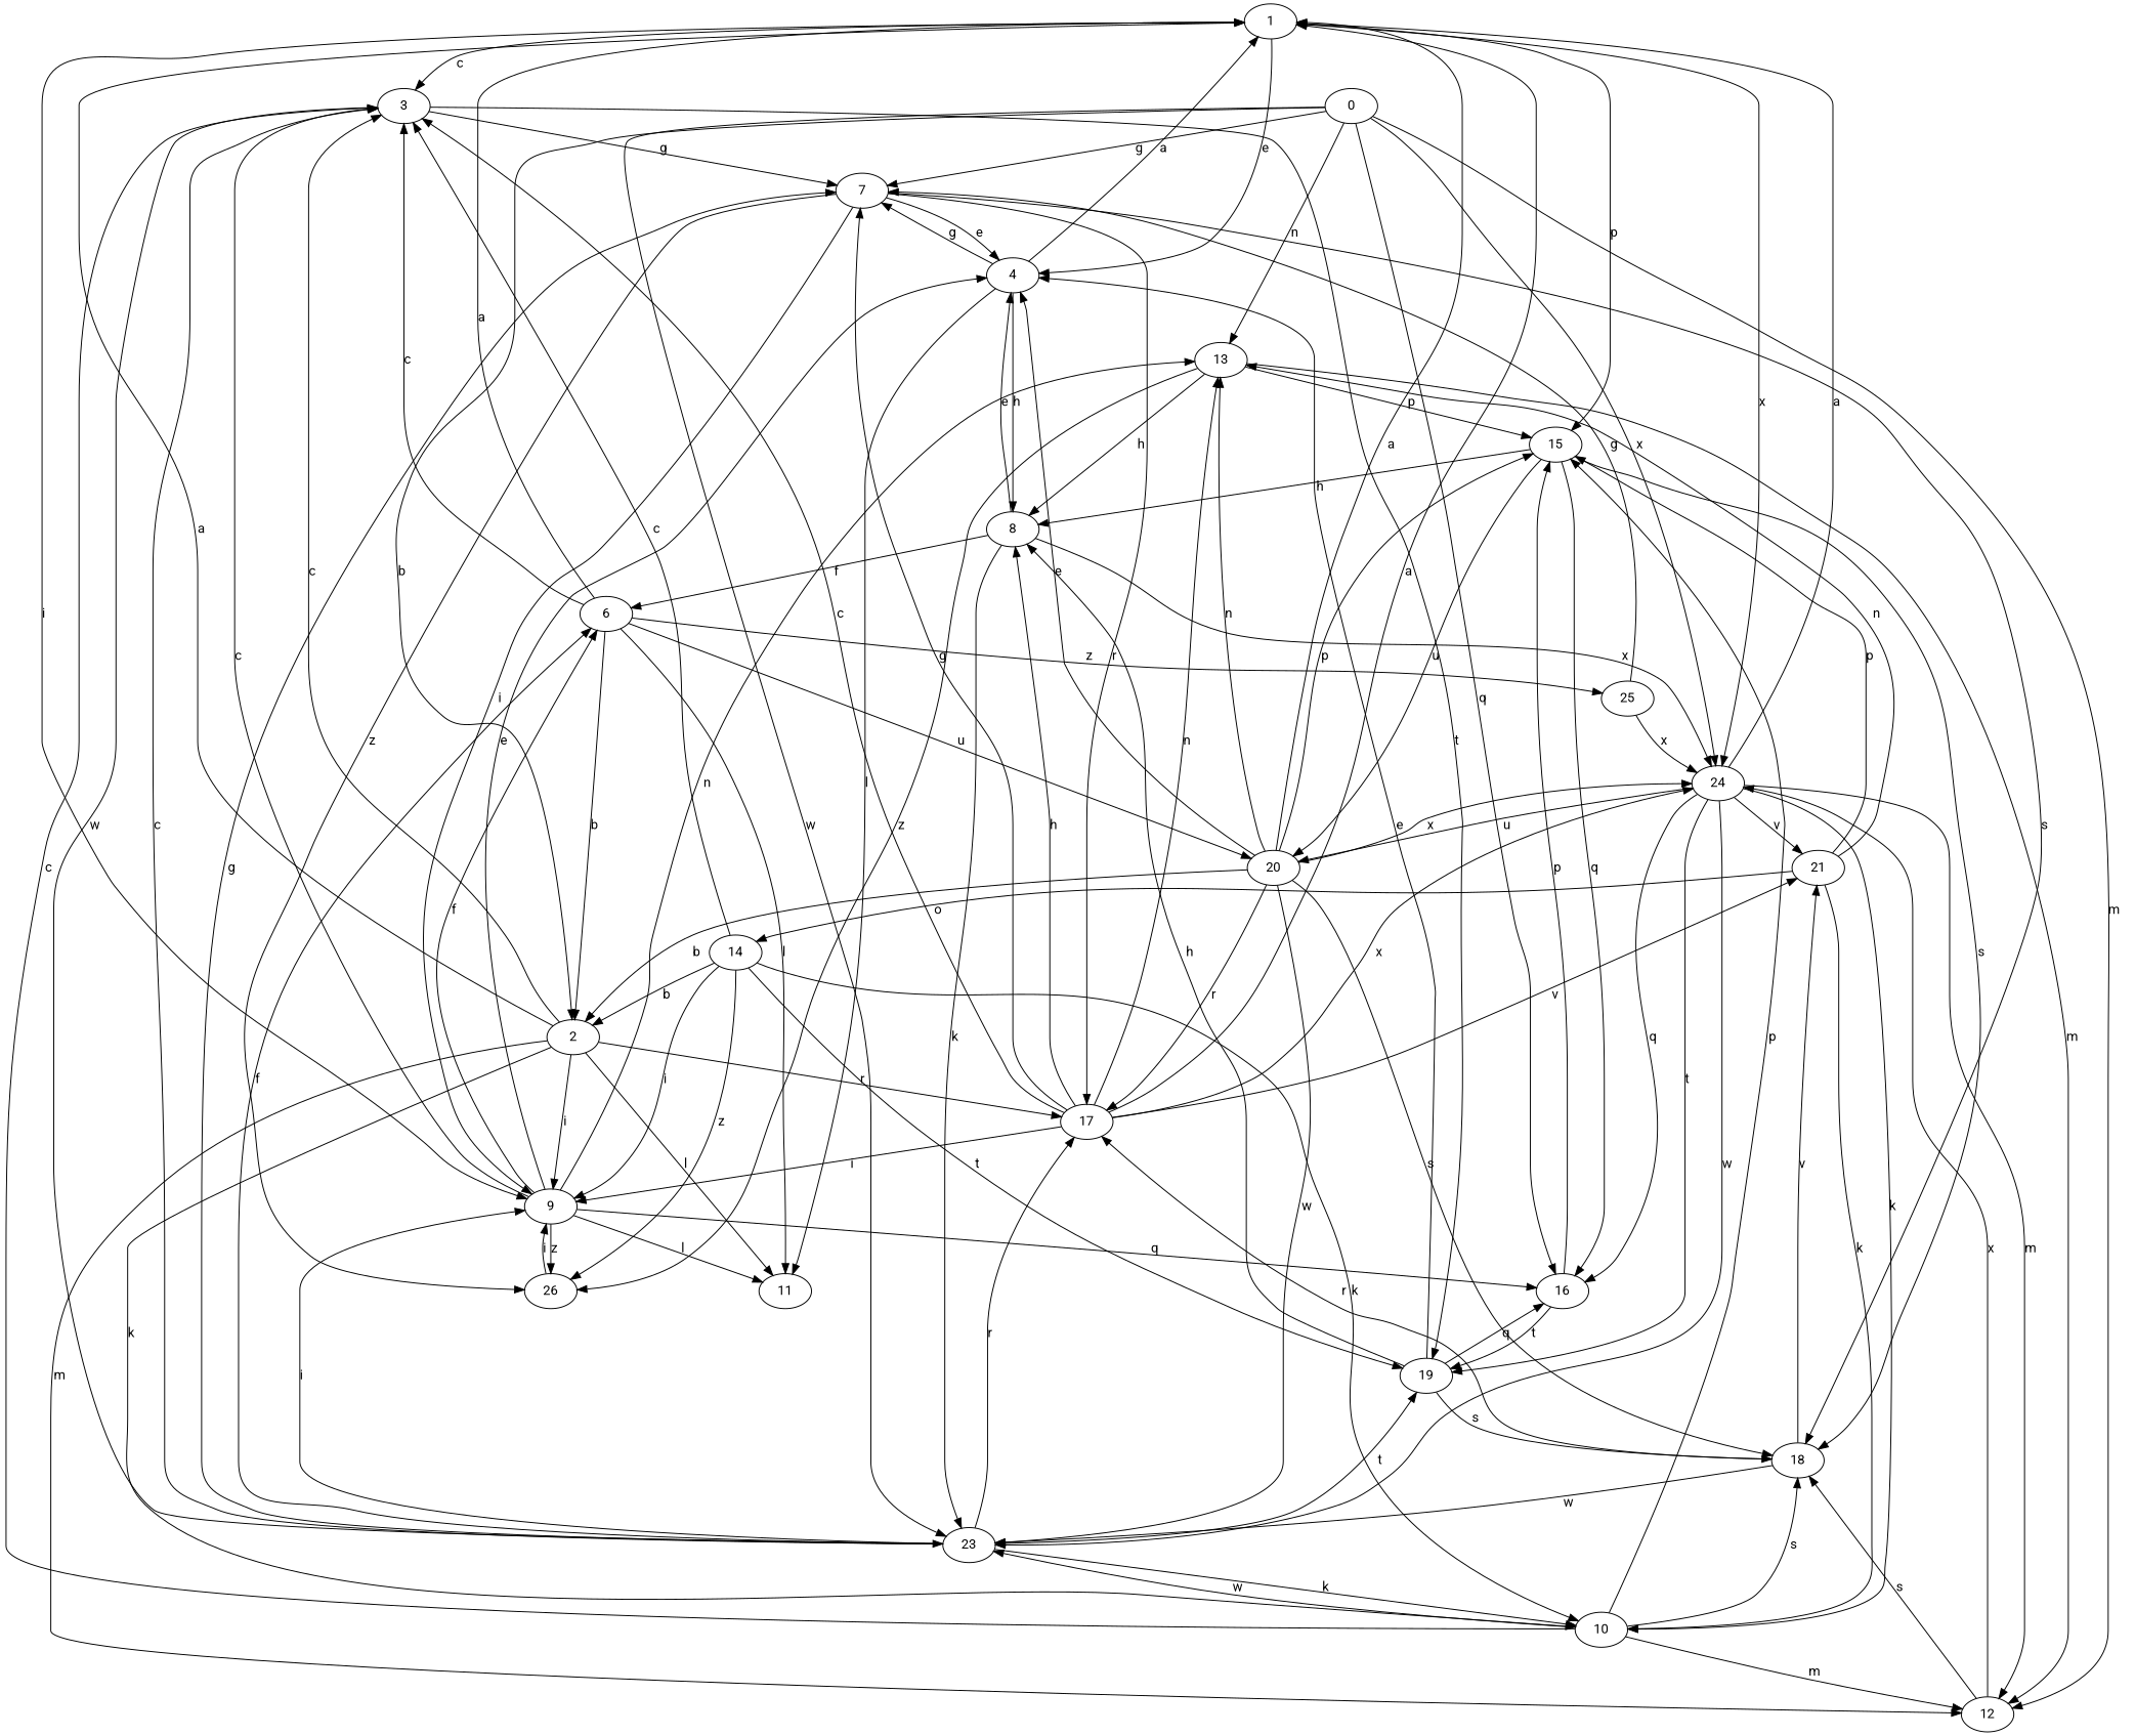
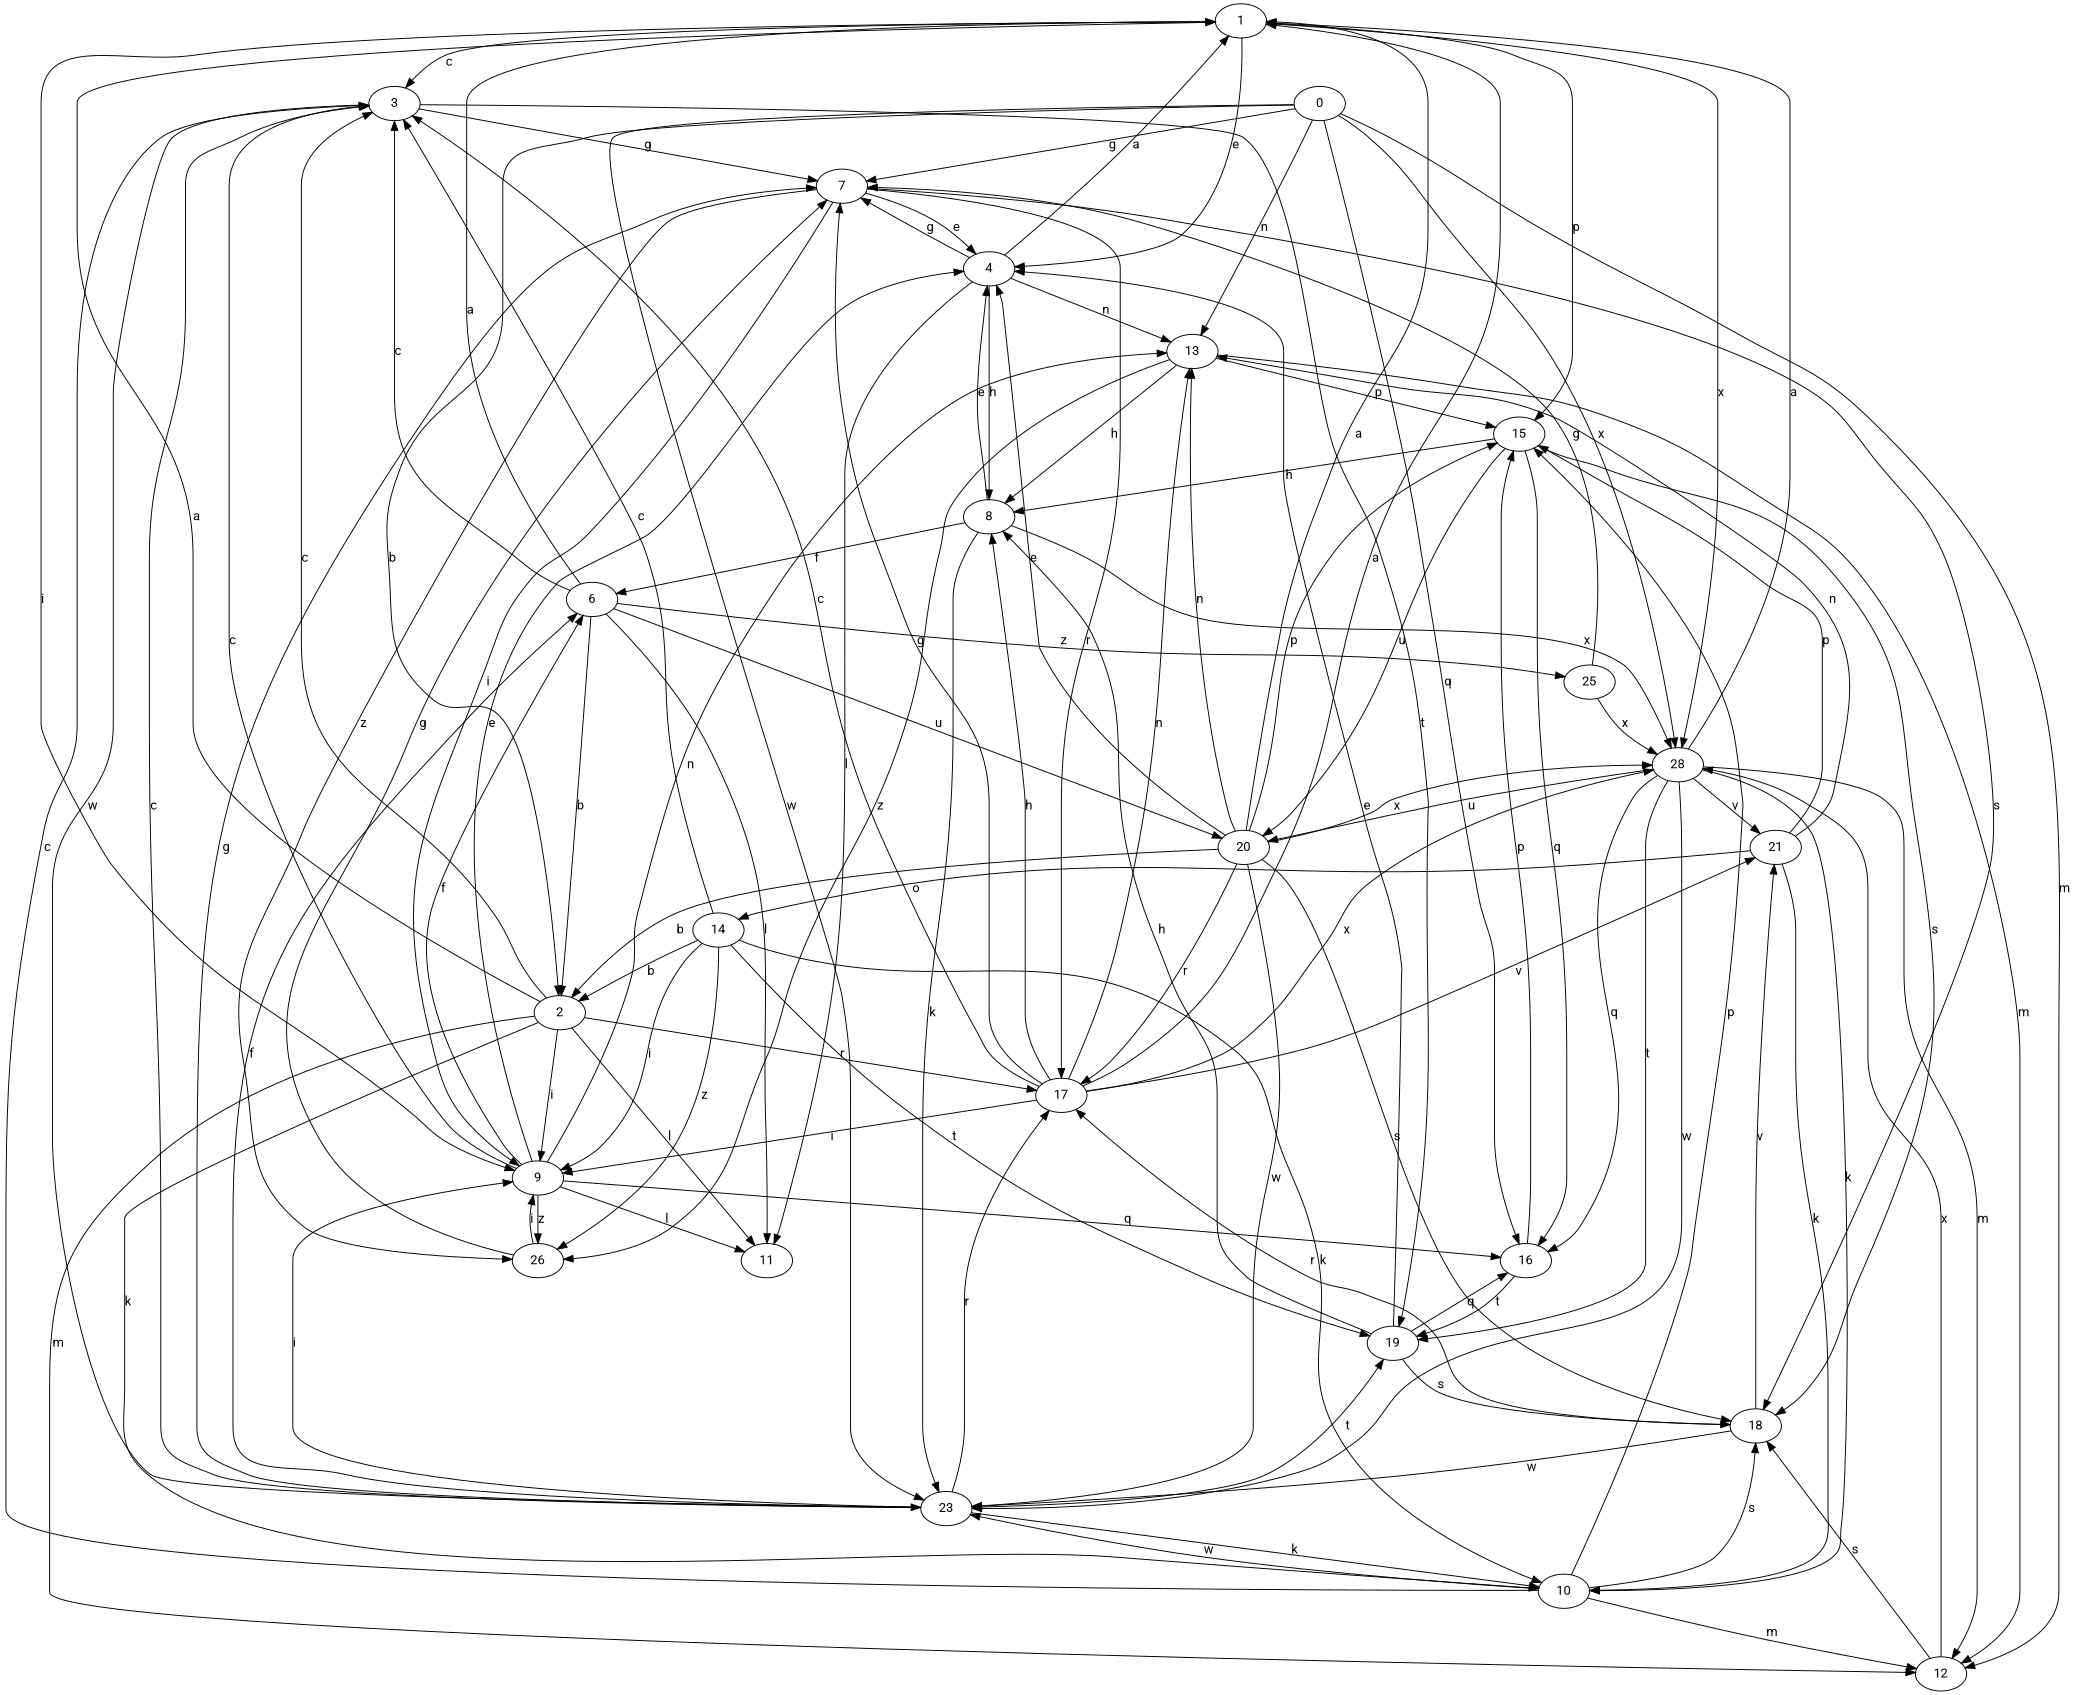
  strict digraph {
    fontname=Roboto
    node [fontname=Roboto]
    edge [fontname=Roboto]
    1
    3
    4
    9
    15
-   24
+   24 [label=28]
    7
    19
    23
    11
    8
    13
    16
    6
    26
    20
    18
    10
    12
    21
    2
    17
    0
    25
    14
    1 -> 3 [label=c]
    1 -> 4 [label=e]
    1 -> 9 [label=i]
    1 -> 15 [label=p]
    1 -> 24 [label=x]
    3 -> 7 [label=g]
    3 -> 19 [label=t]
    3 -> 23 [label=w]
    4 -> 1 [label=a]
    4 -> 7 [label=g]
    4 -> 11 [label=l]
    4 -> 8 [label=h]
+   4 -> 13 [label=n]
    9 -> 3 [label=c]
    9 -> 4 [label=e]
    9 -> 11 [label=l]
    9 -> 13 [label=n]
    9 -> 16 [label=q]
    9 -> 6 [label=f]
    9 -> 26 [label=z]
    15 -> 8 [label=h]
    15 -> 16 [label=q]
    15 -> 20 [label=u]
    15 -> 18 [label=s]
    24 -> 1 [label=a]
    24 -> 19 [label=t]
    24 -> 23 [label=w]
    24 -> 16 [label=q]
    24 -> 20 [label=u]
    24 -> 10 [label=k]
    24 -> 12 [label=m]
    24 -> 21 [label=v]
    7 -> 4 [label=e]
    7 -> 9 [label=i]
    7 -> 26 [label=z]
    7 -> 18 [label=s]
    7 -> 17 [label=r]
    19 -> 4 [label=e]
    19 -> 8 [label=h]
    19 -> 16 [label=q]
    19 -> 18 [label=s]
    23 -> 3 [label=c]
    23 -> 9 [label=i]
    23 -> 7 [label=g]
    23 -> 19 [label=t]
    23 -> 6 [label=f]
    23 -> 10 [label=k]
    23 -> 17 [label=r]
    8 -> 4 [label=e]
    8 -> 24 [label=x]
    8 -> 23 [label=k]
    8 -> 6 [label=f]
    13 -> 15 [label=p]
    13 -> 8 [label=h]
    13 -> 26 [label=z]
    13 -> 12 [label=m]
    16 -> 15 [label=p]
    16 -> 19 [label=t]
    6 -> 1 [label=a]
    6 -> 3 [label=c]
    6 -> 11 [label=l]
    6 -> 20 [label=u]
    6 -> 2 [label=b]
    6 -> 25 [label=z]
    26 -> 9 [label=i]
+   26 -> 7 [label=g]
    20 -> 1 [label=a]
    20 -> 4 [label=e]
    20 -> 15 [label=p]
    20 -> 24 [label=x]
    20 -> 23 [label=w]
    20 -> 13 [label=n]
    20 -> 18 [label=s]
    20 -> 2 [label=b]
    20 -> 17 [label=r]
    18 -> 23 [label=w]
    18 -> 21 [label=v]
    18 -> 17 [label=r]
    10 -> 3 [label=c]
    10 -> 15 [label=p]
    10 -> 23 [label=w]
    10 -> 18 [label=s]
    10 -> 12 [label=m]
    12 -> 24 [label=x]
    12 -> 18 [label=s]
    21 -> 15 [label=p]
    21 -> 13 [label=n]
    21 -> 10 [label=k]
    21 -> 14 [label=o]
    2 -> 1 [label=a]
    2 -> 3 [label=c]
    2 -> 9 [label=i]
    2 -> 11 [label=l]
    2 -> 10 [label=k]
    2 -> 12 [label=m]
    2 -> 17 [label=r]
    17 -> 1 [label=a]
    17 -> 3 [label=c]
    17 -> 9 [label=i]
    17 -> 24 [label=x]
    17 -> 7 [label=g]
    17 -> 8 [label=h]
    17 -> 13 [label=n]
    17 -> 21 [label=v]
    0 -> 24 [label=x]
    0 -> 7 [label=g]
    0 -> 23 [label=w]
    0 -> 13 [label=n]
    0 -> 16 [label=q]
    0 -> 12 [label=m]
    0 -> 2 [label=b]
    25 -> 24 [label=x]
    25 -> 7 [label=g]
    14 -> 3 [label=c]
    14 -> 9 [label=i]
    14 -> 19 [label=t]
    14 -> 26 [label=z]
    14 -> 10 [label=k]
    14 -> 2 [label=b]
  }
